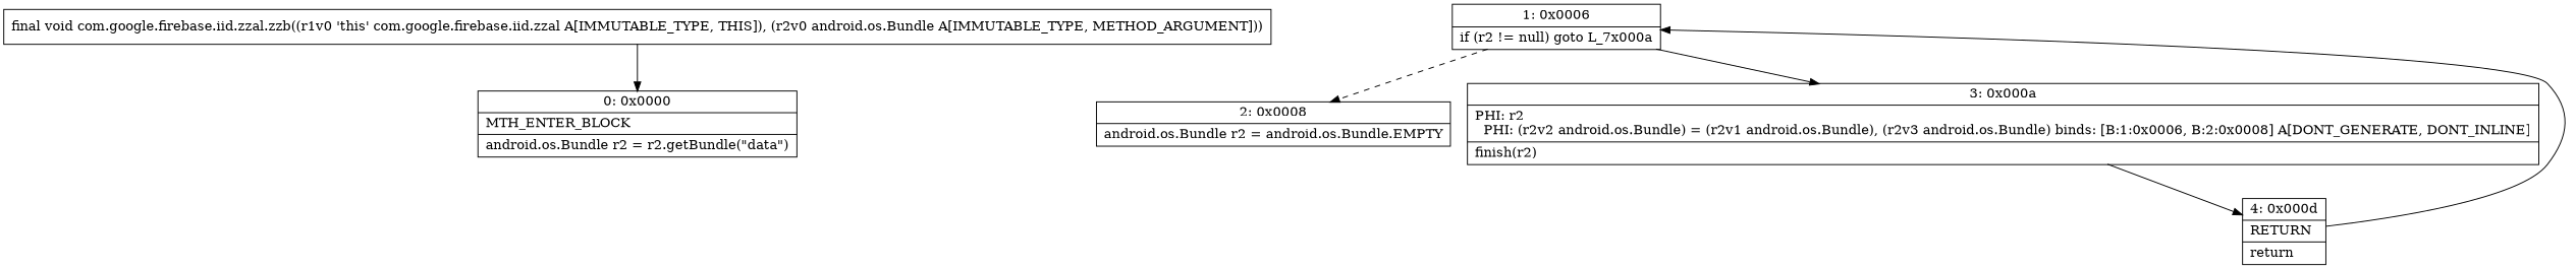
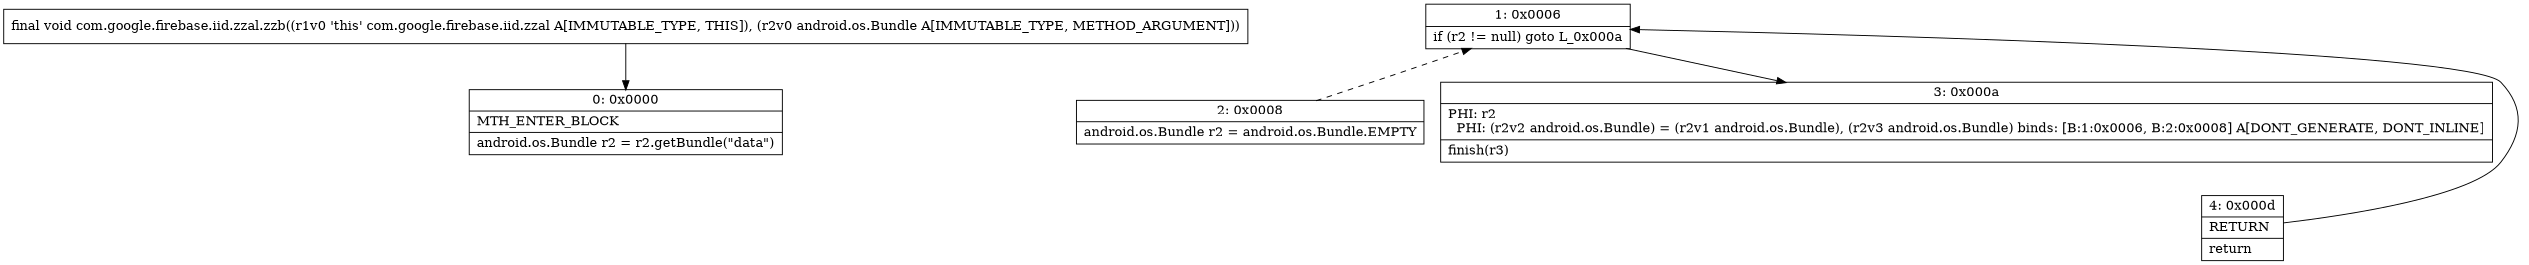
  digraph {
    node [shape=record]
    n1 [label="{0\:\ 0x0000|MTH_ENTER_BLOCK\l|android.os.Bundle r2 = r2.getBundle(\"data\")\l}"]
-   n2 [label="{1\:\ 0x0006|if (r2 != null) goto L_7x000a\l}"]
+   n2 [label="{1\:\ 0x0006|if (r2 != null) goto L_0x000a\l}"]
    n3 [label="{2\:\ 0x0008|android.os.Bundle r2 = android.os.Bundle.EMPTY\l}"]
-   n4 [label="{3\:\ 0x000a|PHI: r2 \l  PHI: (r2v2 android.os.Bundle) = (r2v1 android.os.Bundle), (r2v3 android.os.Bundle) binds: [B:1:0x0006, B:2:0x0008] A[DONT_GENERATE, DONT_INLINE]\l|finish(r2)\l}"]
+   n4 [label="{3\:\ 0x000a|PHI: r2 \l  PHI: (r2v2 android.os.Bundle) = (r2v1 android.os.Bundle), (r2v3 android.os.Bundle) binds: [B:1:0x0006, B:2:0x0008] A[DONT_GENERATE, DONT_INLINE]\l|finish(r3)\l}"]
    n5 [label="{4\:\ 0x000d|RETURN\l|return\l}"]
    n6 [label="{final void com.google.firebase.iid.zzal.zzb((r1v0 'this' com.google.firebase.iid.zzal A[IMMUTABLE_TYPE, THIS]), (r2v0 android.os.Bundle A[IMMUTABLE_TYPE, METHOD_ARGUMENT])) }"]
-   n2 -> n3 [style=dashed]
+   n3 -> n2 [style=dashed]
    n2 -> n4
-   n4 -> n5
    n5 -> n2
    n6 -> n1
  }
